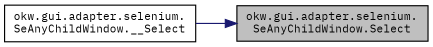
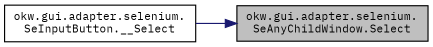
  digraph {
    rankdir=RL
    fontname="IBM Plex Mono"
    node [color=black fontname="IBM Plex Mono" fontsize=10 shape=record style=filled]
    n1 [fillcolor=grey75 fontcolor=black height=0.2 label="okw.gui.adapter.selenium.\lSeAnyChildWindow.Select" width=0.4]
-   n2 [fillcolor=white height=0.2 label="okw.gui.adapter.selenium.\lSeAnyChildWindow.__Select" width=0.4]
+   n2 [fillcolor=white height=0.2 label="okw.gui.adapter.selenium.\lSeInputButton.__Select" width=0.4]
    n1 -> n2 [color=midnightblue dir=back fontname="IBM Plex Mono" fontsize=10 labelfontname=Helvetica labelfontsize=10 style=solid]
  }
